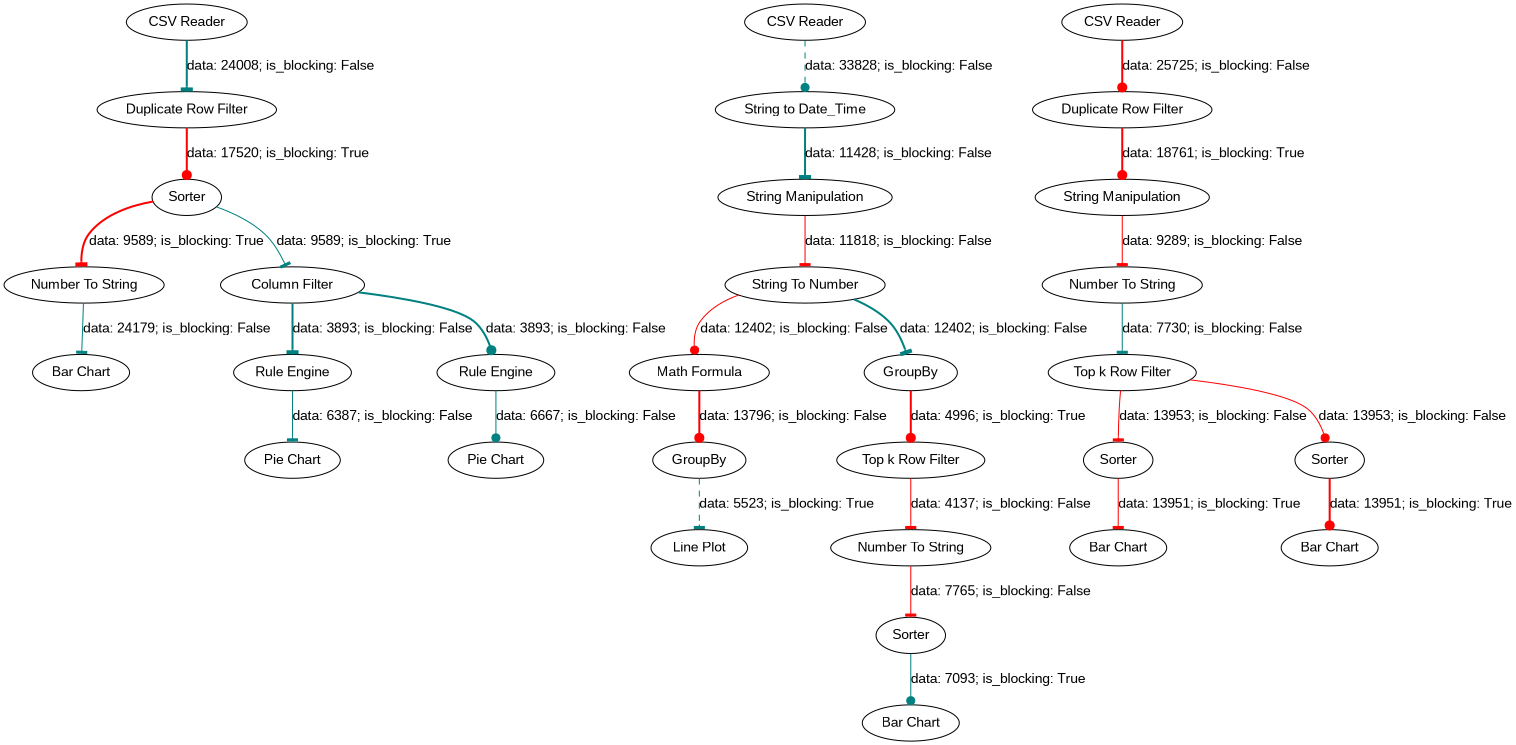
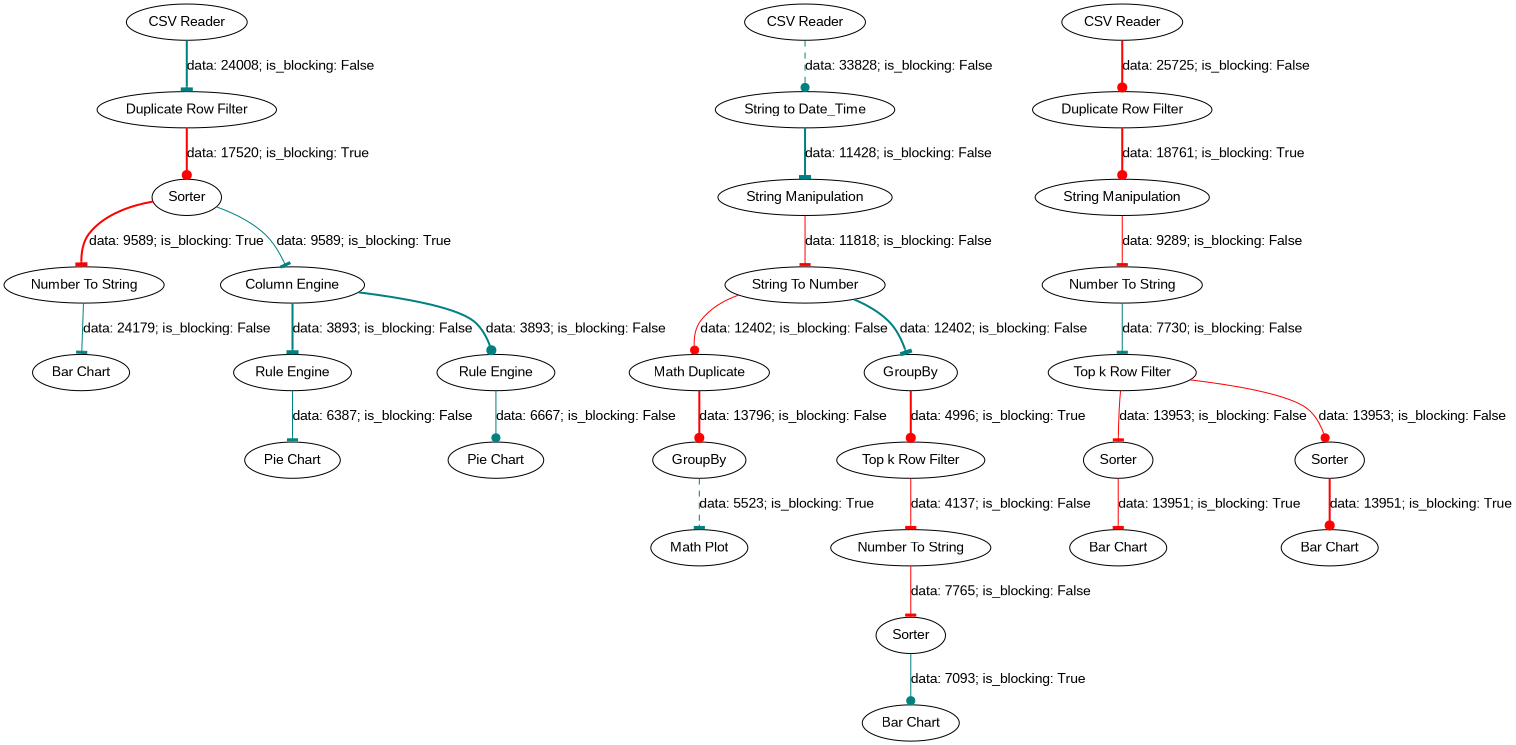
  digraph {
    fontname="Liberation Sans"
    rankdir=TB
    node [fontname="Liberation Sans"]
    edge [arrowhead=tee color=red fontname="Liberation Sans" style=solid]
    n1 [label="Number To String"]
    n2 [label="Bar Chart"]
-   n3 [label="Column Filter"]
+   n3 [label="Column Engine"]
    n4 [label="Rule Engine"]
    n5 [label="Rule Engine"]
    n6 [label="Pie Chart"]
    n7 [label="Pie Chart"]
    n8 [label=Sorter]
    n9 [label="Bar Chart"]
    n10 [label="CSV Reader"]
    n11 [label="Duplicate Row Filter"]
    n12 [label="String Manipulation"]
    n13 [label="String Manipulation"]
    n14 [label="String To Number"]
-   n15 [label="Math Formula"]
+   n15 [label="Math Duplicate"]
    n16 [label=GroupBy]
    n17 [label="Duplicate Row Filter"]
    n18 [label=Sorter]
    n19 [label="CSV Reader"]
    n20 [label="String to Date_Time"]
    n21 [label=GroupBy]
-   n22 [label="Line Plot"]
+   n22 [label="Math Plot"]
    n23 [label="Bar Chart"]
    n24 [label="Bar Chart"]
    n25 [label="Number To String"]
    n26 [label="Top k Row Filter"]
    n27 [label=Sorter]
    n28 [label=Sorter]
    n29 [label="Top k Row Filter"]
    n30 [label="Number To String"]
    n31 [label="CSV Reader"]
    n1 -> n2 [color=teal label="data: 24179; is_blocking: False"]
    n3 -> n4 [color=teal label="data: 3893; is_blocking: False" style=bold]
    n3 -> n5 [arrowhead=dot color=teal label="data: 3893; is_blocking: False" style=bold]
    n4 -> n6 [color=teal label="data: 6387; is_blocking: False"]
    n5 -> n7 [arrowhead=dot color=teal label="data: 6667; is_blocking: False"]
    n8 -> n9 [arrowhead=dot color=teal label="data: 7093; is_blocking: True"]
    n10 -> n11 [arrowhead=dot label="data: 25725; is_blocking: False" style=bold]
    n11 -> n12 [arrowhead=dot label="data: 18761; is_blocking: True" style=bold]
    n12 -> n30 [label="data: 9289; is_blocking: False"]
    n13 -> n14 [label="data: 11818; is_blocking: False"]
    n14 -> n15 [arrowhead=dot label="data: 12402; is_blocking: False"]
    n14 -> n16 [color=teal label="data: 12402; is_blocking: False" style=bold]
    n15 -> n21 [arrowhead=dot label="data: 13796; is_blocking: False" style=bold]
    n16 -> n29 [arrowhead=dot label="data: 4996; is_blocking: True" style=bold]
    n17 -> n18 [arrowhead=dot label="data: 17520; is_blocking: True" style=bold]
    n18 -> n1 [label="data: 9589; is_blocking: True" style=bold]
    n18 -> n3 [color=teal label="data: 9589; is_blocking: True"]
    n19 -> n20 [arrowhead=dot color=teal label="data: 33828; is_blocking: False" style=dashed]
    n20 -> n13 [color=teal label="data: 11428; is_blocking: False" style=bold]
    n21 -> n22 [color=teal label="data: 5523; is_blocking: True" style=dashed]
    n25 -> n8 [label="data: 7765; is_blocking: False"]
    n26 -> n27 [label="data: 13953; is_blocking: False"]
    n26 -> n28 [arrowhead=dot label="data: 13953; is_blocking: False"]
    n27 -> n24 [label="data: 13951; is_blocking: True"]
    n28 -> n23 [arrowhead=dot label="data: 13951; is_blocking: True" style=bold]
    n29 -> n25 [label="data: 4137; is_blocking: False"]
    n30 -> n26 [color=teal label="data: 7730; is_blocking: False"]
    n31 -> n17 [color=teal label="data: 24008; is_blocking: False" style=bold]
  }
